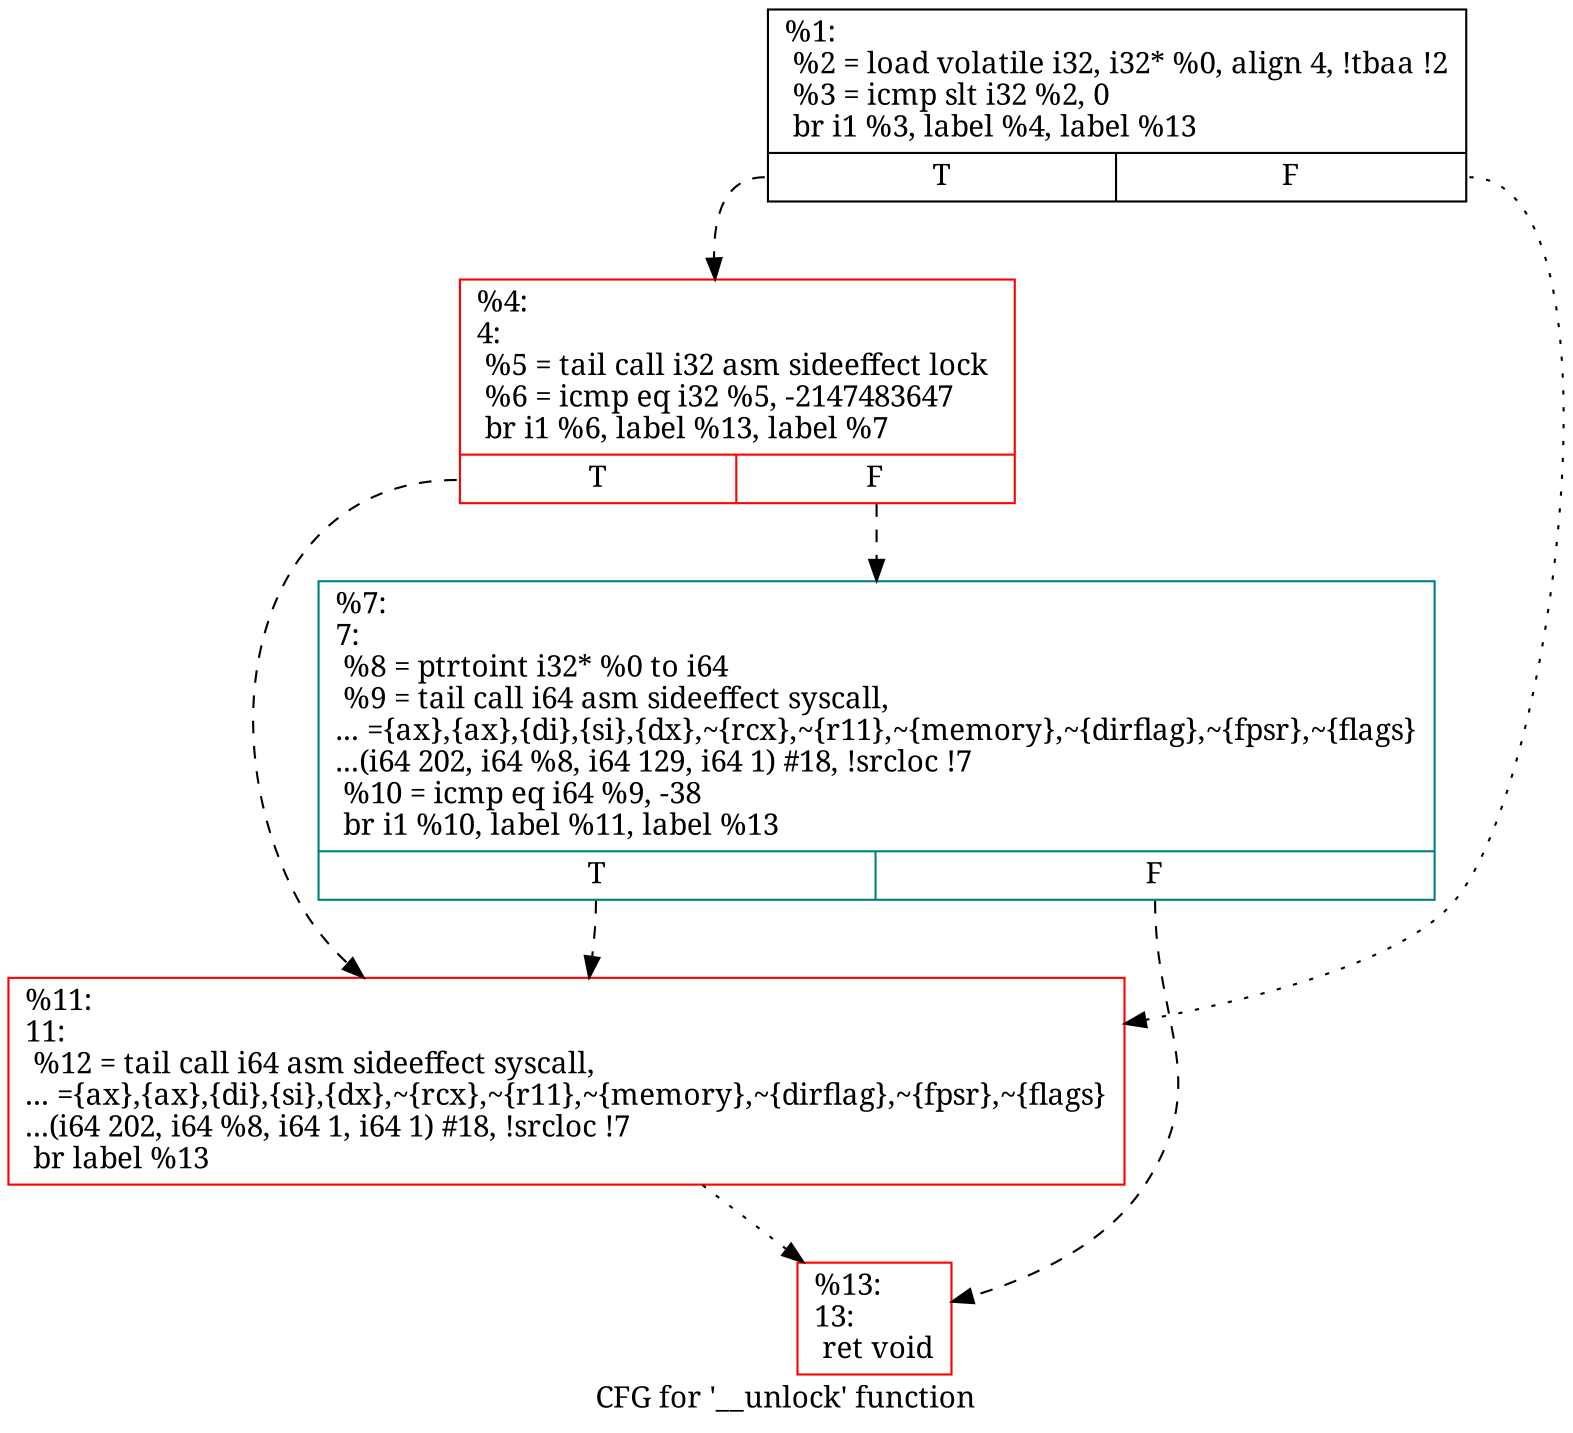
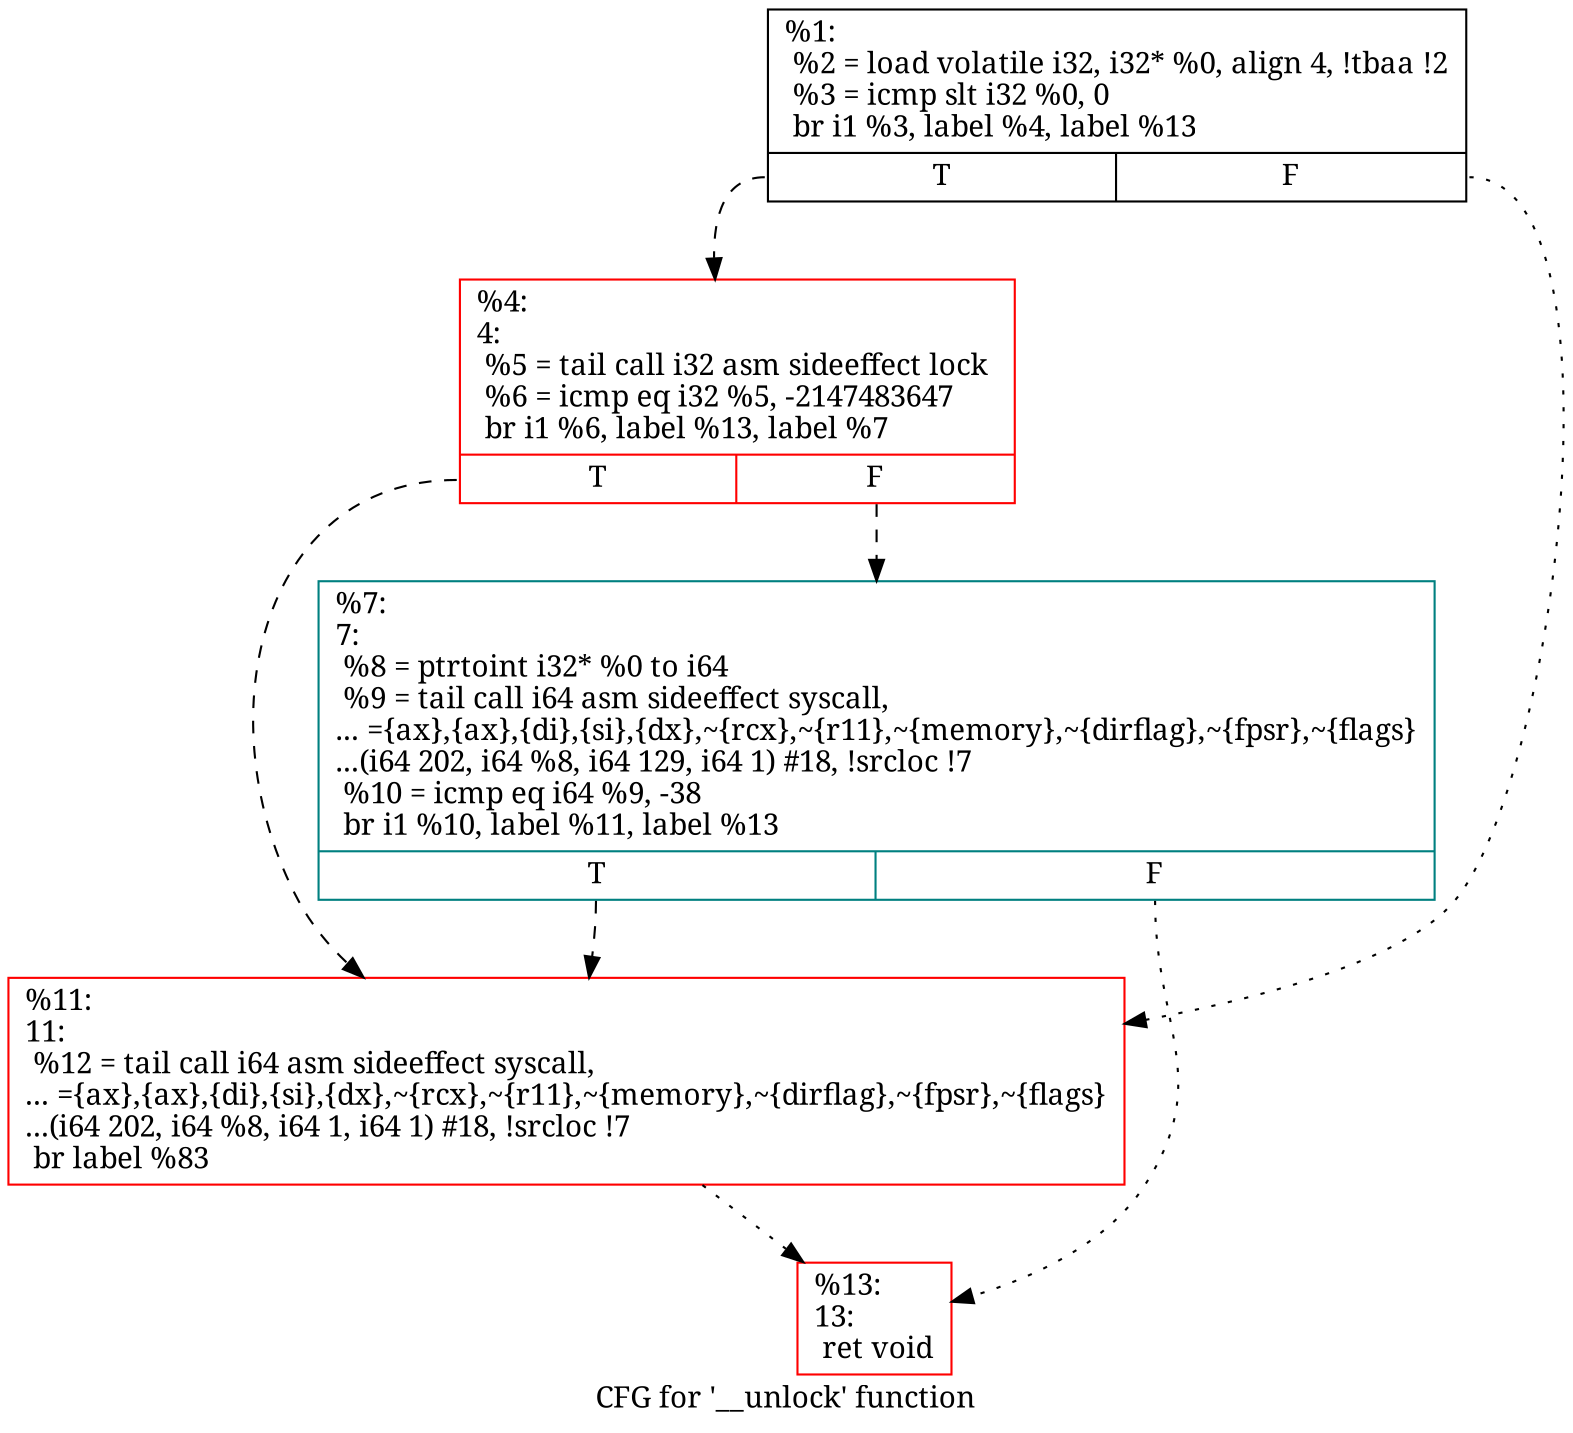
  digraph {
    fontname="Noto Serif"
    label="CFG for '__unlock' function"
    node [color=red fontname="Noto Serif" shape=record]
    edge [fontname="Noto Serif" style=dashed tailport=s0]
-   n1 [color=black label="{%1:\l  %2 = load volatile i32, i32* %0, align 4, !tbaa !2\l  %3 = icmp slt i32 %2, 0\l  br i1 %3, label %4, label %13\l|{<s0>T|<s1>F}}"]
+   n1 [color=black label="{%1:\l  %2 = load volatile i32, i32* %0, align 4, !tbaa !2\l  %3 = icmp slt i32 %0, 0\l  br i1 %3, label %4, label %13\l|{<s0>T|<s1>F}}"]
    n2 [label="{%4:\l4:                                                \l  %5 = tail call i32 asm sideeffect lock \l  %6 = icmp eq i32 %5, -2147483647\l  br i1 %6, label %13, label %7\l|{<s0>T|<s1>F}}"]
-   n3 [label="{%11:\l11:                                               \l  %12 = tail call i64 asm sideeffect syscall,\l... =\{ax\},\{ax\},\{di\},\{si\},\{dx\},~\{rcx\},~\{r11\},~\{memory\},~\{dirflag\},~\{fpsr\},~\{flags\}\l...(i64 202, i64 %8, i64 1, i64 1) #18, !srcloc !7\l  br label %13\l}"]
+   n3 [label="{%11:\l11:                                               \l  %12 = tail call i64 asm sideeffect syscall,\l... =\{ax\},\{ax\},\{di\},\{si\},\{dx\},~\{rcx\},~\{r11\},~\{memory\},~\{dirflag\},~\{fpsr\},~\{flags\}\l...(i64 202, i64 %8, i64 1, i64 1) #18, !srcloc !7\l  br label %83\l}"]
    n4 [color=teal label="{%7:\l7:                                                \l  %8 = ptrtoint i32* %0 to i64\l  %9 = tail call i64 asm sideeffect syscall,\l... =\{ax\},\{ax\},\{di\},\{si\},\{dx\},~\{rcx\},~\{r11\},~\{memory\},~\{dirflag\},~\{fpsr\},~\{flags\}\l...(i64 202, i64 %8, i64 129, i64 1) #18, !srcloc !7\l  %10 = icmp eq i64 %9, -38\l  br i1 %10, label %11, label %13\l|{<s0>T|<s1>F}}"]
    n5 [label="{%13:\l13:                                               \l  ret void\l}"]
    n1 -> n2
    n1 -> n3 [style=dotted tailport=s1]
    n2 -> n3
    n2 -> n4 [tailport=s1]
    n3 -> n5 [style=dotted]
    n4 -> n3
-   n4 -> n5 [tailport=s1]
+   n4 -> n5 [style=dotted tailport=s1]
  }
